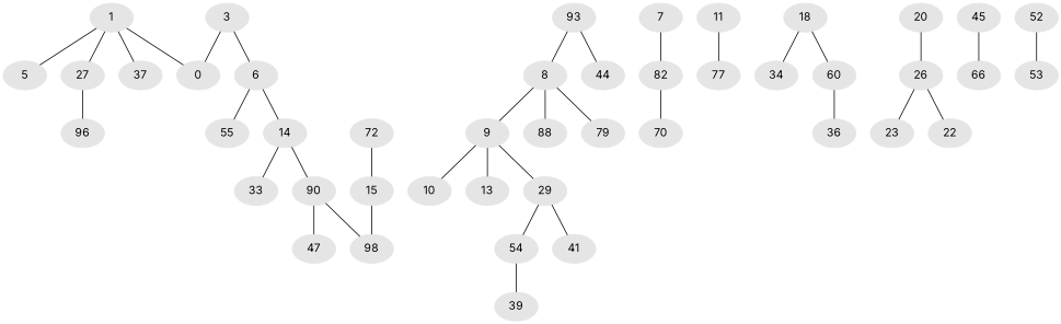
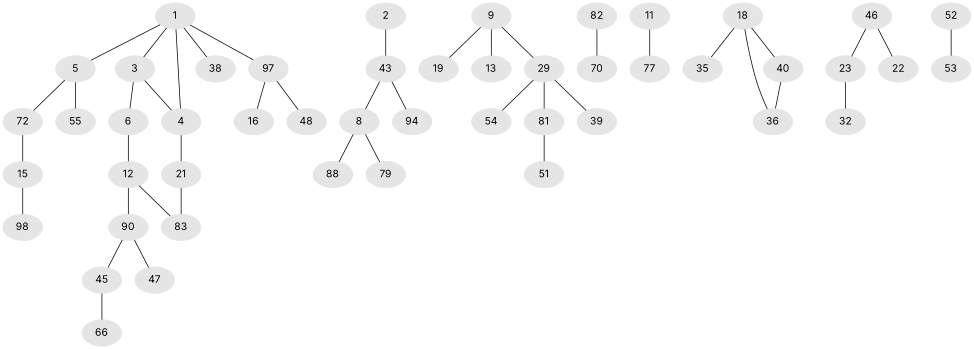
  graph {
    fontname=Inter
    node [color=gray90 fontname=Inter style=filled]
    edge [fontname=Inter]
    1
    3
    5
-   27
-   37
-   4 [label=0]
-   43 [label=93]
+   27 [label=97]
+   37 [label=38]
+   4
+   2
+   43
    6
    n10 [label=72]
    n11 [label=55]
-   16 [label=96]
+   16
+   48
    8
    9
    n16 [label=88]
    n17 [label=79]
-   44
-   14
+   44 [label=94]
+   21
+   14 [label=12]
    n21 [label=82]
-   7
    n23 [label=77]
    11
-   33
+   33 [label=83]
    15
    n27 [label=90]
    18
-   35 [label=34]
+   35
    36
-   40 [label=60]
+   40
    n32 [label=70]
-   10
+   10 [label=19]
    13
    29
    n36 [label=54]
-   41
+   41 [label=81]
    n38 [label=98]
-   20
-   26
+   26 [label=46]
    45
    47
    23
+   32
    22
    39
+   51
    n48 [label=66]
    52
    53
+   1 -- 3
    1 -- 5
    1 -- 27
    1 -- 37
    1 -- 4
    3 -- 4
    3 -- 6
-   6 -- n11
+   5 -- n10
+   5 -- n11
    27 -- 16
+   27 -- 48
+   4 -- 21
+   2 -- 43
    43 -- 8
    43 -- 44
    6 -- 14
    n10 -- 15
-   8 -- 9
    8 -- n16
    8 -- n17
    9 -- 10
    9 -- 13
    9 -- 29
+   21 -- 33
    14 -- 33
    14 -- n27
    n21 -- n32
-   7 -- n21
    11 -- n23
    15 -- n38
-   n27 -- n38
+   n27 -- 45
    n27 -- 47
    18 -- 35
+   18 -- 36
    18 -- 40
    40 -- 36
    29 -- n36
    29 -- 41
-   n36 -- 39
-   20 -- 26
+   29 -- 39
+   41 -- 51
    26 -- 23
    26 -- 22
    45 -- n48
+   23 -- 32
    52 -- 53
  }
